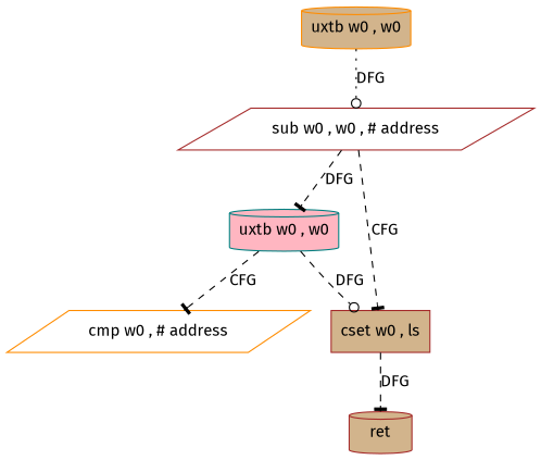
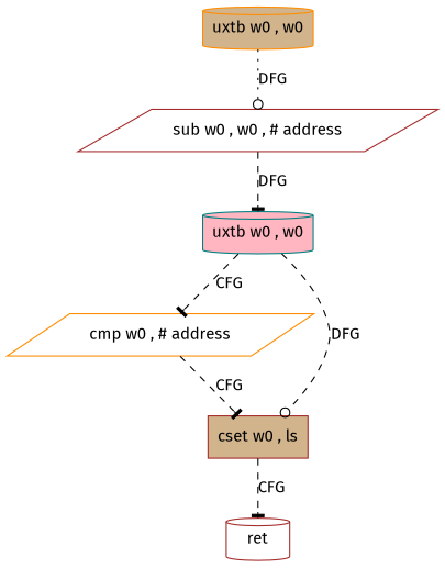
  digraph {
    fontname="Fira Sans"
    node [color=brown fillcolor=white fontname="Fira Sans" shape=cylinder style=filled]
    edge [arrowhead=tee fontname="Fira Sans" style=dashed]
    n1 [color=darkorange fillcolor=tan label="uxtb w0 , w0"]
    n2 [label="sub w0 , w0 , # address" shape=parallelogram]
    n3 [color=teal fillcolor=lightpink label="uxtb w0 , w0"]
    n4 [color=darkorange label="cmp w0 , # address" shape=parallelogram]
    n5 [fillcolor=tan label="cset w0 , ls" shape=box]
-   n6 [fillcolor=tan label=ret]
+   n6 [label=ret]
    n1 -> n2 [arrowhead=odot label=DFG style=dotted]
    n2 -> n3 [label=DFG]
    n3 -> n4 [label=CFG]
    n3 -> n5 [arrowhead=odot label=DFG]
-   n2 -> n5 [label=CFG]
-   n5 -> n6 [label=DFG]
+   n4 -> n5 [label=CFG]
+   n5 -> n6 [label=CFG]
  }
